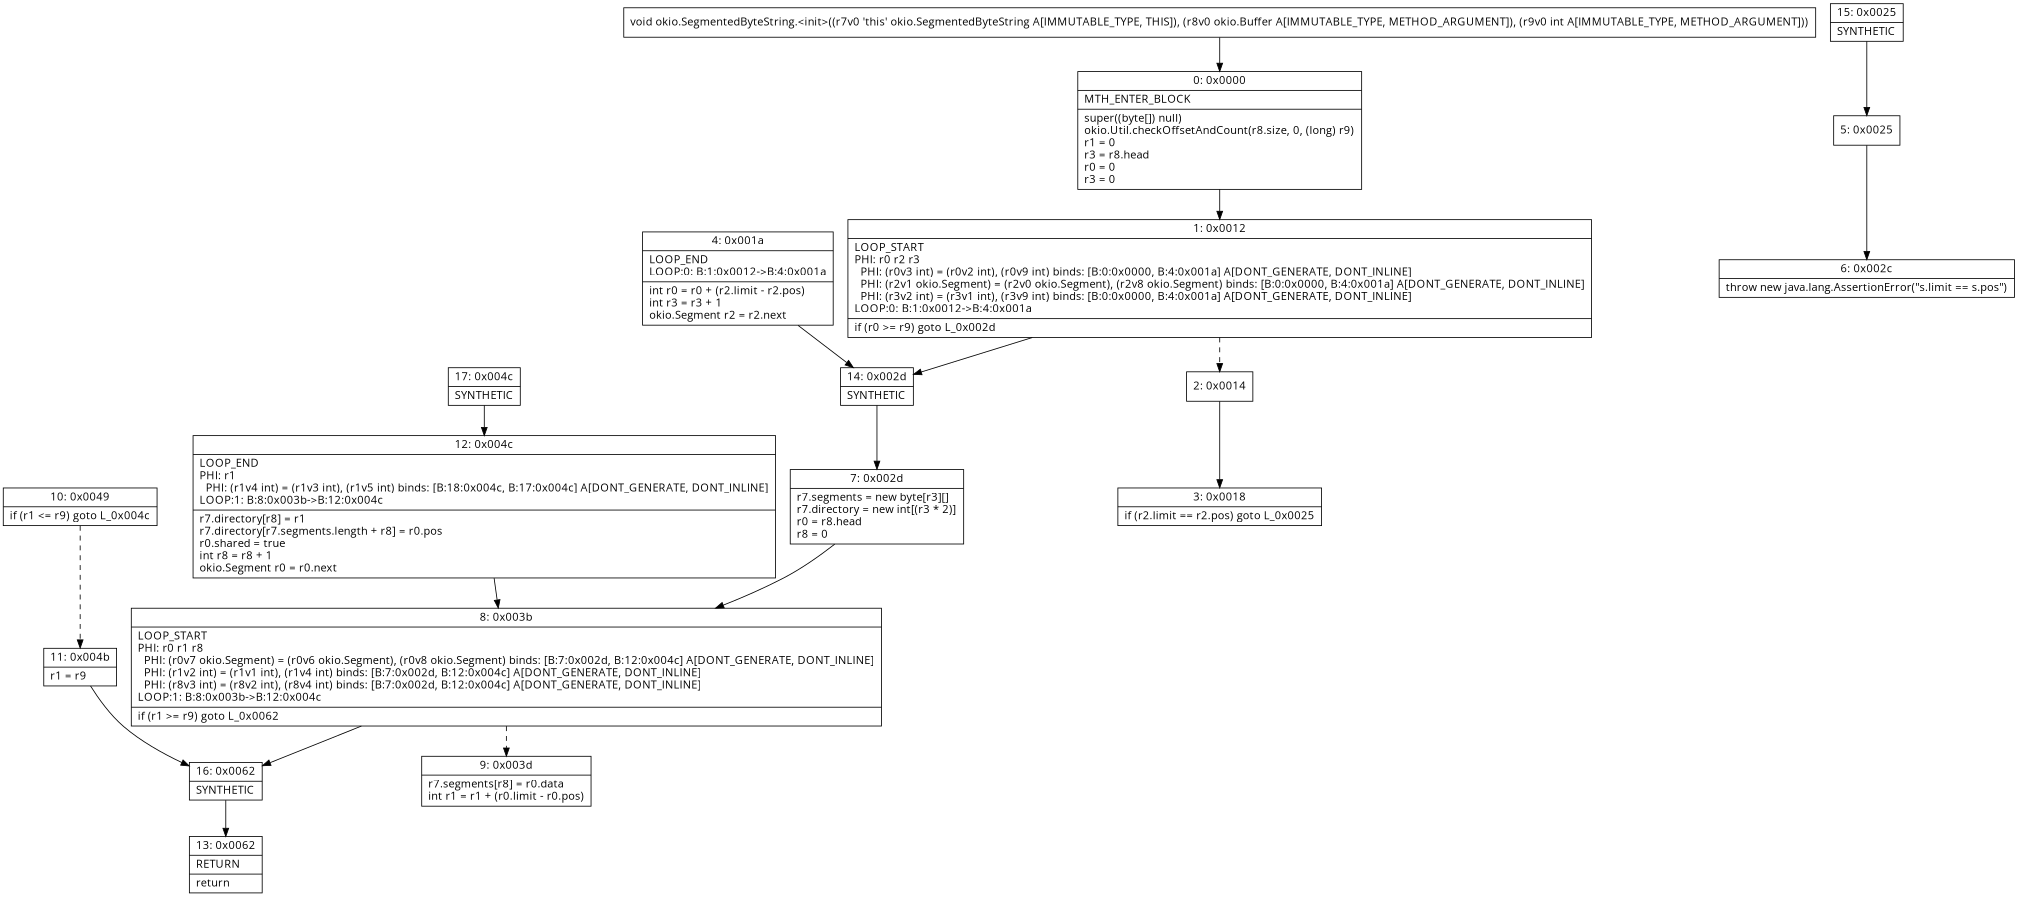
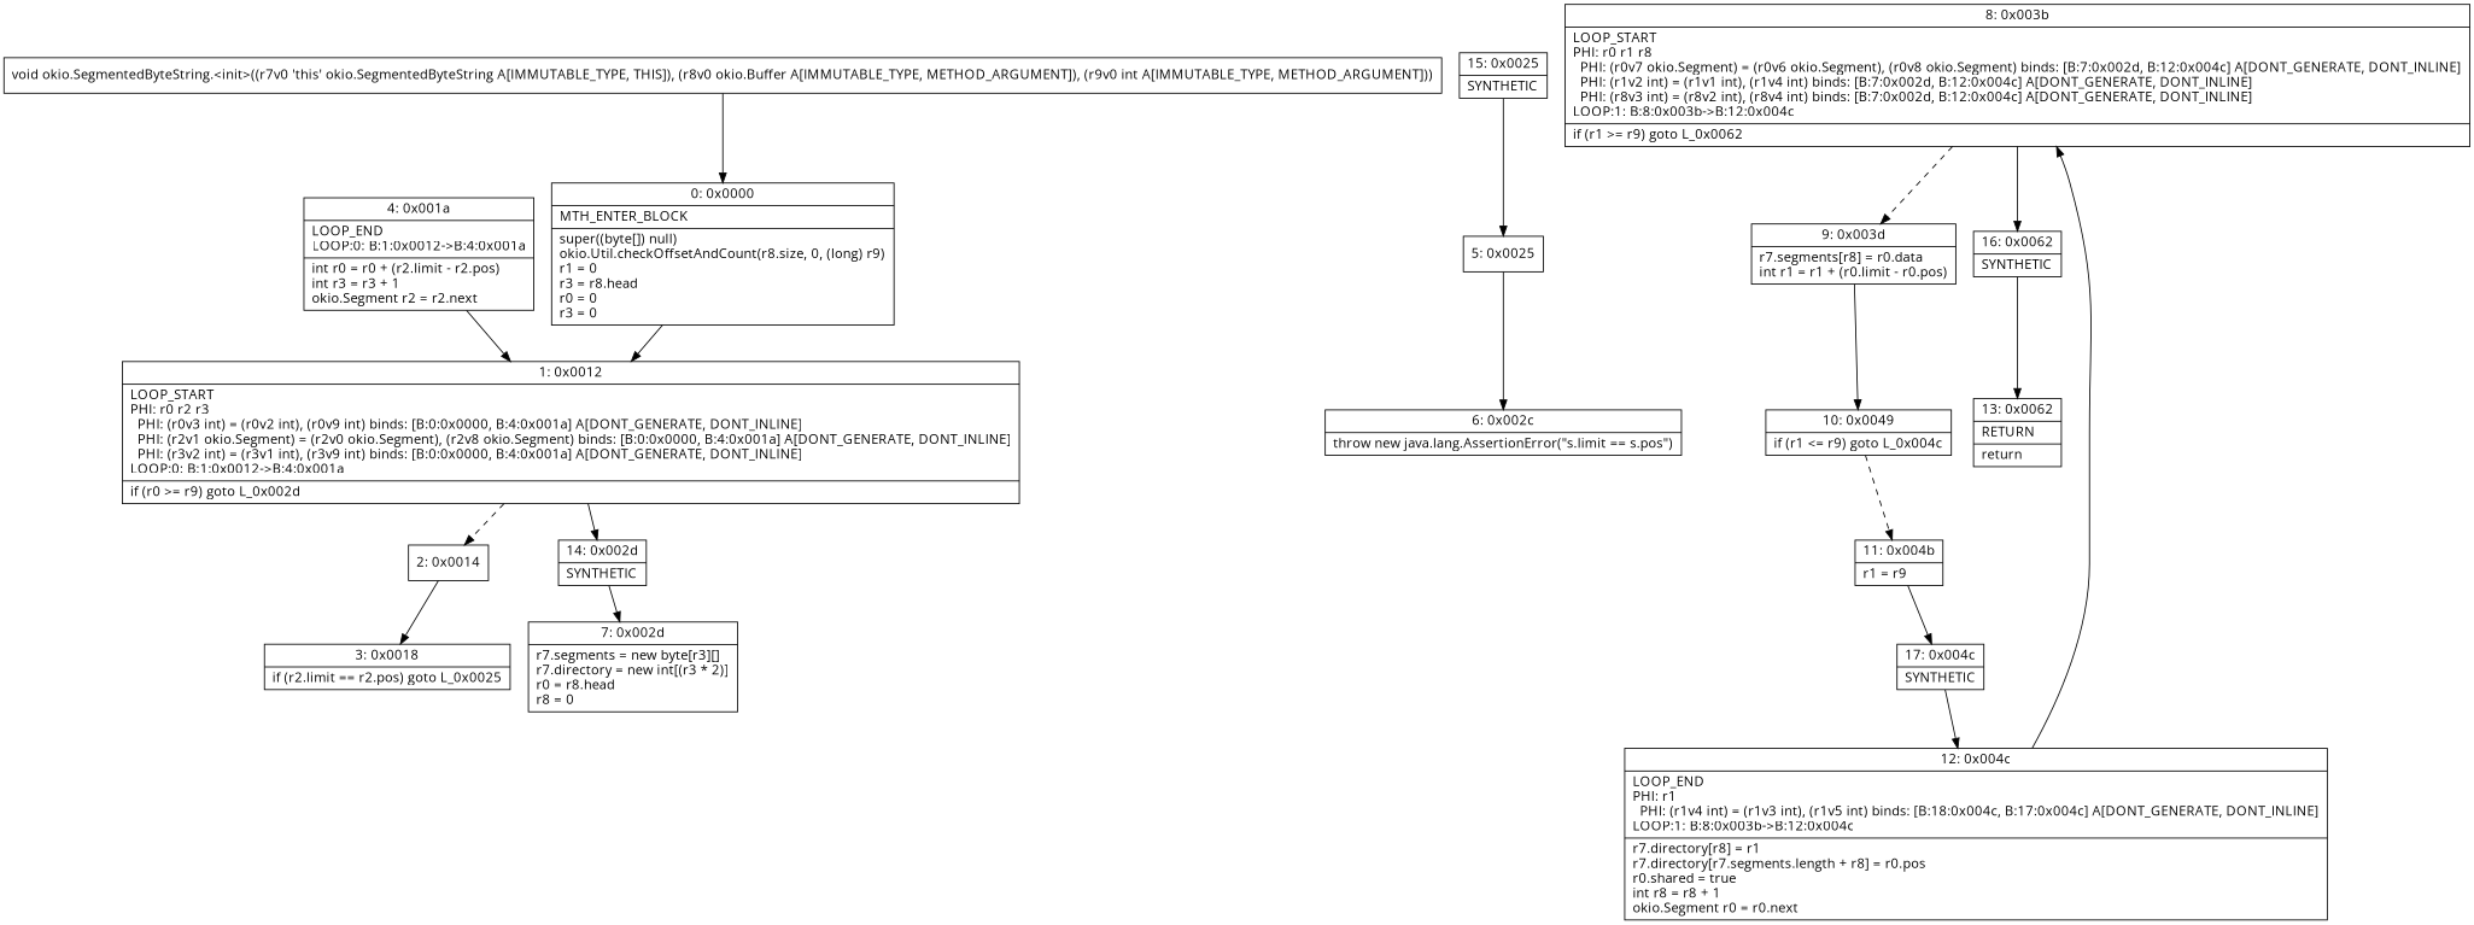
  digraph {
    fontname="Open Sans"
    node [fontname="Open Sans" shape=record]
    edge [fontname="Open Sans"]
    n1 [label="{0\:\ 0x0000|MTH_ENTER_BLOCK\l|super((byte[]) null)\lokio.Util.checkOffsetAndCount(r8.size, 0, (long) r9)\lr1 = 0\lr3 = r8.head\lr0 = 0\lr3 = 0\l}"]
    n2 [label="{1\:\ 0x0012|LOOP_START\lPHI: r0 r2 r3 \l  PHI: (r0v3 int) = (r0v2 int), (r0v9 int) binds: [B:0:0x0000, B:4:0x001a] A[DONT_GENERATE, DONT_INLINE]\l  PHI: (r2v1 okio.Segment) = (r2v0 okio.Segment), (r2v8 okio.Segment) binds: [B:0:0x0000, B:4:0x001a] A[DONT_GENERATE, DONT_INLINE]\l  PHI: (r3v2 int) = (r3v1 int), (r3v9 int) binds: [B:0:0x0000, B:4:0x001a] A[DONT_GENERATE, DONT_INLINE]\lLOOP:0: B:1:0x0012\-\>B:4:0x001a\l|if (r0 \>= r9) goto L_0x002d\l}"]
    n3 [label="{2\:\ 0x0014}"]
    n4 [label="{14\:\ 0x002d|SYNTHETIC\l}"]
    n5 [label="{3\:\ 0x0018|if (r2.limit == r2.pos) goto L_0x0025\l}"]
    n6 [label="{7\:\ 0x002d|r7.segments = new byte[r3][]\lr7.directory = new int[(r3 * 2)]\lr0 = r8.head\lr8 = 0\l}"]
    n7 [label="{4\:\ 0x001a|LOOP_END\lLOOP:0: B:1:0x0012\-\>B:4:0x001a\l|int r0 = r0 + (r2.limit \- r2.pos)\lint r3 = r3 + 1\lokio.Segment r2 = r2.next\l}"]
    n8 [label="{15\:\ 0x0025|SYNTHETIC\l}"]
    n9 [label="{5\:\ 0x0025}"]
    n10 [label="{6\:\ 0x002c|throw new java.lang.AssertionError(\"s.limit == s.pos\")\l}"]
    n11 [label="{8\:\ 0x003b|LOOP_START\lPHI: r0 r1 r8 \l  PHI: (r0v7 okio.Segment) = (r0v6 okio.Segment), (r0v8 okio.Segment) binds: [B:7:0x002d, B:12:0x004c] A[DONT_GENERATE, DONT_INLINE]\l  PHI: (r1v2 int) = (r1v1 int), (r1v4 int) binds: [B:7:0x002d, B:12:0x004c] A[DONT_GENERATE, DONT_INLINE]\l  PHI: (r8v3 int) = (r8v2 int), (r8v4 int) binds: [B:7:0x002d, B:12:0x004c] A[DONT_GENERATE, DONT_INLINE]\lLOOP:1: B:8:0x003b\-\>B:12:0x004c\l|if (r1 \>= r9) goto L_0x0062\l}"]
    n12 [label="{9\:\ 0x003d|r7.segments[r8] = r0.data\lint r1 = r1 + (r0.limit \- r0.pos)\l}"]
    n13 [label="{16\:\ 0x0062|SYNTHETIC\l}"]
    n14 [label="{10\:\ 0x0049|if (r1 \<= r9) goto L_0x004c\l}"]
    n15 [label="{13\:\ 0x0062|RETURN\l|return\l}"]
    n16 [label="{11\:\ 0x004b|r1 = r9\l}"]
    n17 [label="{17\:\ 0x004c|SYNTHETIC\l}"]
    n18 [label="{12\:\ 0x004c|LOOP_END\lPHI: r1 \l  PHI: (r1v4 int) = (r1v3 int), (r1v5 int) binds: [B:18:0x004c, B:17:0x004c] A[DONT_GENERATE, DONT_INLINE]\lLOOP:1: B:8:0x003b\-\>B:12:0x004c\l|r7.directory[r8] = r1\lr7.directory[r7.segments.length + r8] = r0.pos\lr0.shared = true\lint r8 = r8 + 1\lokio.Segment r0 = r0.next\l}"]
    n19 [label="{void okio.SegmentedByteString.\<init\>((r7v0 'this' okio.SegmentedByteString A[IMMUTABLE_TYPE, THIS]), (r8v0 okio.Buffer A[IMMUTABLE_TYPE, METHOD_ARGUMENT]), (r9v0 int A[IMMUTABLE_TYPE, METHOD_ARGUMENT])) }"]
    n1 -> n2
    n2 -> n3 [style=dashed]
    n2 -> n4
    n3 -> n5
    n4 -> n6
-   n6 -> n11
-   n7 -> n4
+   n7 -> n2
    n8 -> n9
    n9 -> n10
    n11 -> n12 [style=dashed]
    n11 -> n13
+   n12 -> n14
    n13 -> n15
    n14 -> n16 [style=dashed]
-   n16 -> n13
+   n16 -> n17
    n17 -> n18
    n18 -> n11
    n19 -> n1
  }
